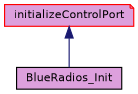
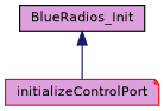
  digraph {
    rankdir=TB
    node [fillcolor=plum fontname=Helvetica fontsize=10 style=filled]
    n1 [color=black fontcolor=black height=0.2 label=BlueRadios_Init shape=box width=0.4]
    n2 [color=red height=0.2 label=initializeControlPort shape=note width=0.4]
-   n2 -> n1 [color=midnightblue dir=back fontname=Helvetica fontsize=10 labelfontname=Helvetica labelfontsize=10 style=solid]
+   n1 -> n2 [color=midnightblue dir=back fontname=Helvetica fontsize=10 labelfontname=Helvetica labelfontsize=10 style=solid]
  }
